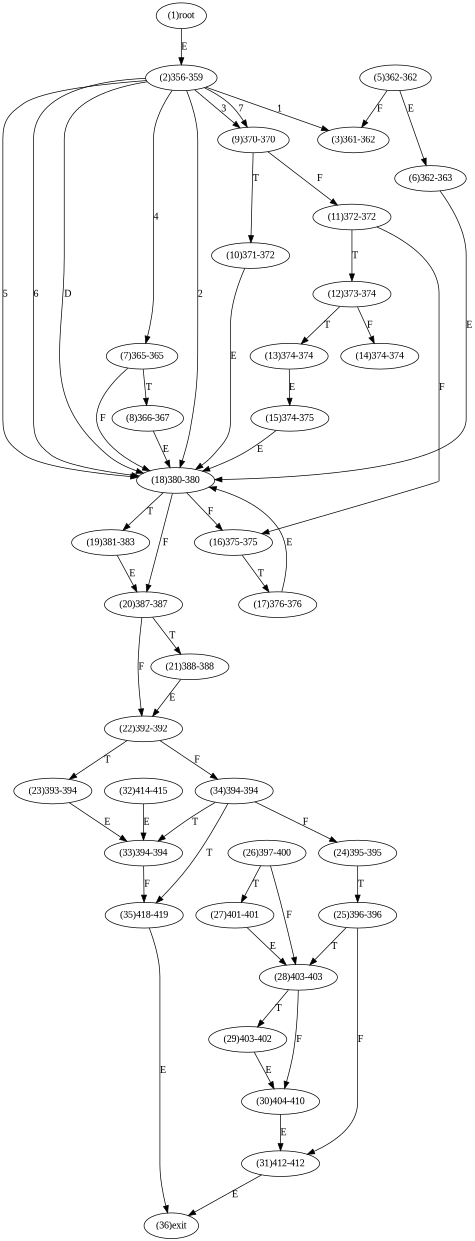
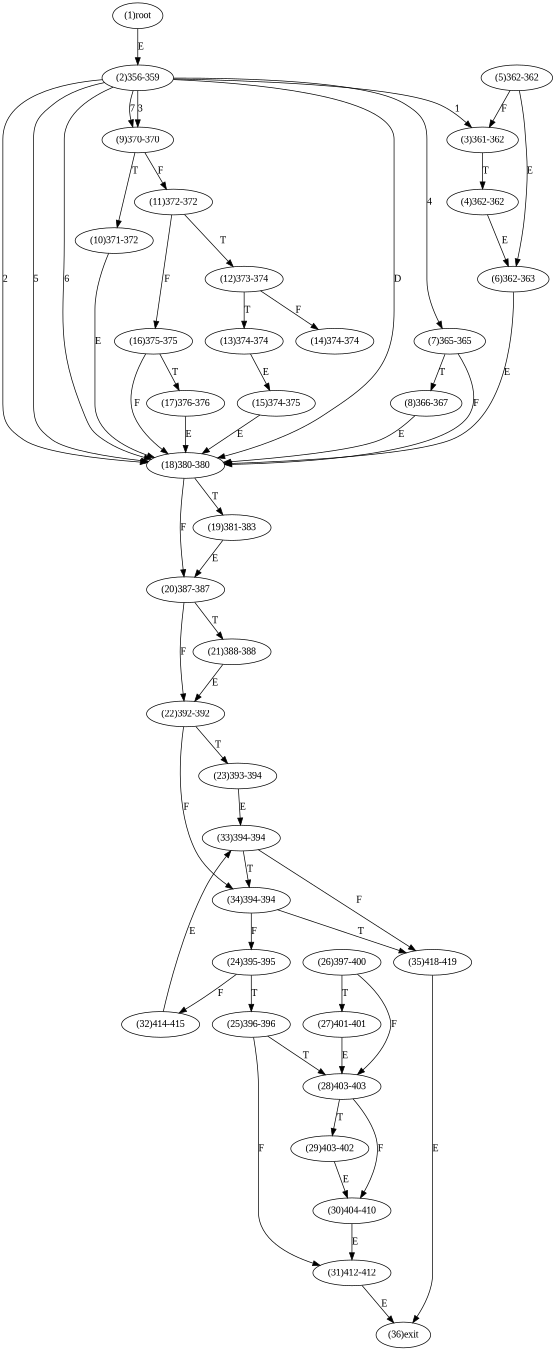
  digraph {
    fontname="Liberation Serif"
    node [fontname="Liberation Serif"]
    edge [fontname="Liberation Serif"]
    n1 [label="(1)root"]
    n2 [label="(2)356-359"]
    n3 [label="(3)361-362"]
    n4 [label="(7)365-365"]
    n5 [label="(9)370-370"]
    n6 [label="(18)380-380"]
+   n7 [label="(4)362-362"]
    n8 [label="(8)366-367"]
    n9 [label="(10)371-372"]
    n10 [label="(11)372-372"]
    n11 [label="(19)381-383"]
    n12 [label="(20)387-387"]
    n13 [label="(6)362-363"]
    n14 [label="(5)362-362"]
    n15 [label="(12)373-374"]
    n16 [label="(16)375-375"]
    n17 [label="(13)374-374"]
    n18 [label="(14)374-374"]
    n19 [label="(17)376-376"]
    n20 [label="(15)374-375"]
    n21 [label="(21)388-388"]
    n22 [label="(22)392-392"]
    n23 [label="(23)393-394"]
    n24 [label="(34)394-394"]
    n25 [label="(33)394-394"]
    n26 [label="(35)418-419"]
    n27 [label="(36)exit"]
    n28 [label="(25)396-396"]
    n29 [label="(31)412-412"]
    n30 [label="(28)403-403"]
    n31 [label="(26)397-400"]
    n32 [label="(27)401-401"]
    n33 [label="(24)395-395"]
    n34 [label="(32)414-415"]
    n35 [label="(29)403-402"]
    n36 [label="(30)404-410"]
    n1 -> n2 [label=E]
    n2 -> n3 [label=1]
    n2 -> n4 [label=4]
    n2 -> n5 [label=3]
    n2 -> n5 [label=7]
    n2 -> n6 [label=2]
    n2 -> n6 [label=5]
    n2 -> n6 [label=6]
    n2 -> n6 [label=D]
+   n3 -> n7 [label=T]
    n4 -> n6 [label=F]
    n4 -> n8 [label=T]
    n5 -> n9 [label=T]
    n5 -> n10 [label=F]
    n6 -> n11 [label=T]
    n6 -> n12 [label=F]
+   n7 -> n13 [label=E]
    n8 -> n6 [label=E]
    n9 -> n6 [label=E]
    n10 -> n15 [label=T]
    n10 -> n16 [label=F]
    n11 -> n12 [label=E]
    n12 -> n21 [label=T]
    n12 -> n22 [label=F]
    n13 -> n6 [label=E]
    n14 -> n3 [label=F]
    n14 -> n13 [label=E]
    n15 -> n17 [label=T]
    n15 -> n18 [label=F]
-   n6 -> n16 [label=F]
+   n16 -> n6 [label=F]
    n16 -> n19 [label=T]
    n17 -> n20 [label=E]
    n19 -> n6 [label=E]
    n20 -> n6 [label=E]
    n21 -> n22 [label=E]
    n22 -> n23 [label=T]
    n22 -> n24 [label=F]
    n23 -> n25 [label=E]
    n24 -> n26 [label=T]
    n24 -> n33 [label=F]
-   n24 -> n25 [label=T]
+   n25 -> n24 [label=T]
    n25 -> n26 [label=F]
    n26 -> n27 [label=E]
    n28 -> n29 [label=F]
    n28 -> n30 [label=T]
    n29 -> n27 [label=E]
    n30 -> n35 [label=T]
    n30 -> n36 [label=F]
    n31 -> n30 [label=F]
    n31 -> n32 [label=T]
    n32 -> n30 [label=E]
    n33 -> n28 [label=T]
+   n33 -> n34 [label=F]
    n34 -> n25 [label=E]
    n35 -> n36 [label=E]
    n36 -> n29 [label=E]
  }
